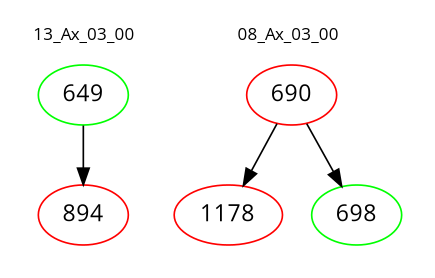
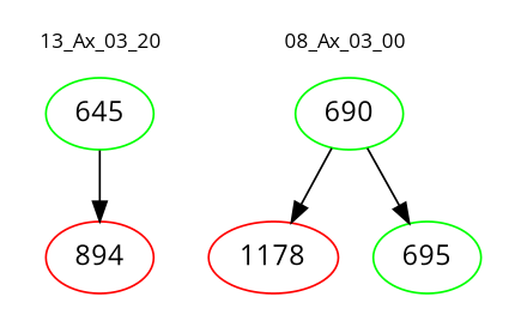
  digraph {
    fontname="Open Sans"
    node [color=green fontname="Open Sans"]
    edge [color=black fontname="Open Sans"]
-   n1 [label=649]
+   n1 [label=645]
    n2 [color=red label=894]
-   n3 [color=red label=690]
+   n3 [label=690]
    n4 [color=red label=1178]
-   n5 [label=698]
+   n5 [label=695]
    subgraph cluster_1 {
      color=white
      fontsize=10
-     label="13_Ax_03_00"
+     label="13_Ax_03_20"
      n1
      n2
    }
    subgraph cluster_2 {
      color=white
      fontsize=10
      label="08_Ax_03_00"
      n3
      n4
      n5
    }
    n1 -> n2
    n3 -> n4
    n3 -> n5
  }
